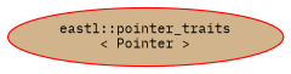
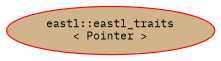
  digraph {
    rankdir=LR
    fontname="IBM Plex Mono"
-   n1 [color=red fillcolor=tan fontname="IBM Plex Mono" fontsize=10 height=0.2 label="eastl::pointer_traits\l\< Pointer \>" shape=ellipse style=filled width=0.4]
+   n1 [color=red fillcolor=tan fontname="IBM Plex Mono" fontsize=10 height=0.2 label="eastl::eastl_traits\l\< Pointer \>" shape=ellipse style=filled width=0.4]
  }
